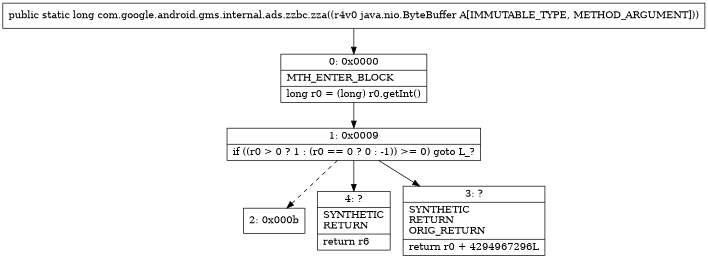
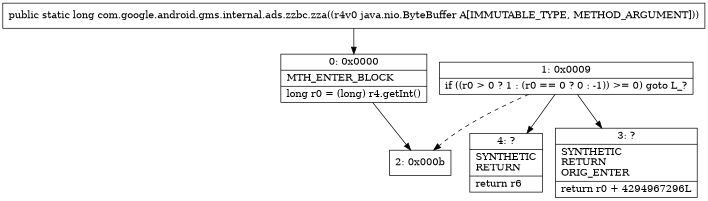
  digraph {
    node [shape=record]
-   n1 [label="{0\:\ 0x0000|MTH_ENTER_BLOCK\l|long r0 = (long) r0.getInt()\l}"]
+   n1 [label="{0\:\ 0x0000|MTH_ENTER_BLOCK\l|long r0 = (long) r4.getInt()\l}"]
    n2 [label="{1\:\ 0x0009|if ((r0 \> 0 ? 1 : (r0 == 0 ? 0 : \-1)) \>= 0) goto L_?\l}"]
    n3 [label="{2\:\ 0x000b}"]
    n4 [label="{4\:\ ?|SYNTHETIC\lRETURN\l|return r6\l}"]
-   n5 [label="{3\:\ ?|SYNTHETIC\lRETURN\lORIG_RETURN\l|return r0 + 4294967296L\l}"]
+   n5 [label="{3\:\ ?|SYNTHETIC\lRETURN\lORIG_ENTER\l|return r0 + 4294967296L\l}"]
    n6 [label="{public static long com.google.android.gms.internal.ads.zzbc.zza((r4v0 java.nio.ByteBuffer A[IMMUTABLE_TYPE, METHOD_ARGUMENT])) }"]
-   n1 -> n2
+   n1 -> n3
    n2 -> n3 [style=dashed]
    n2 -> n4
    n2 -> n5
    n6 -> n1
  }
